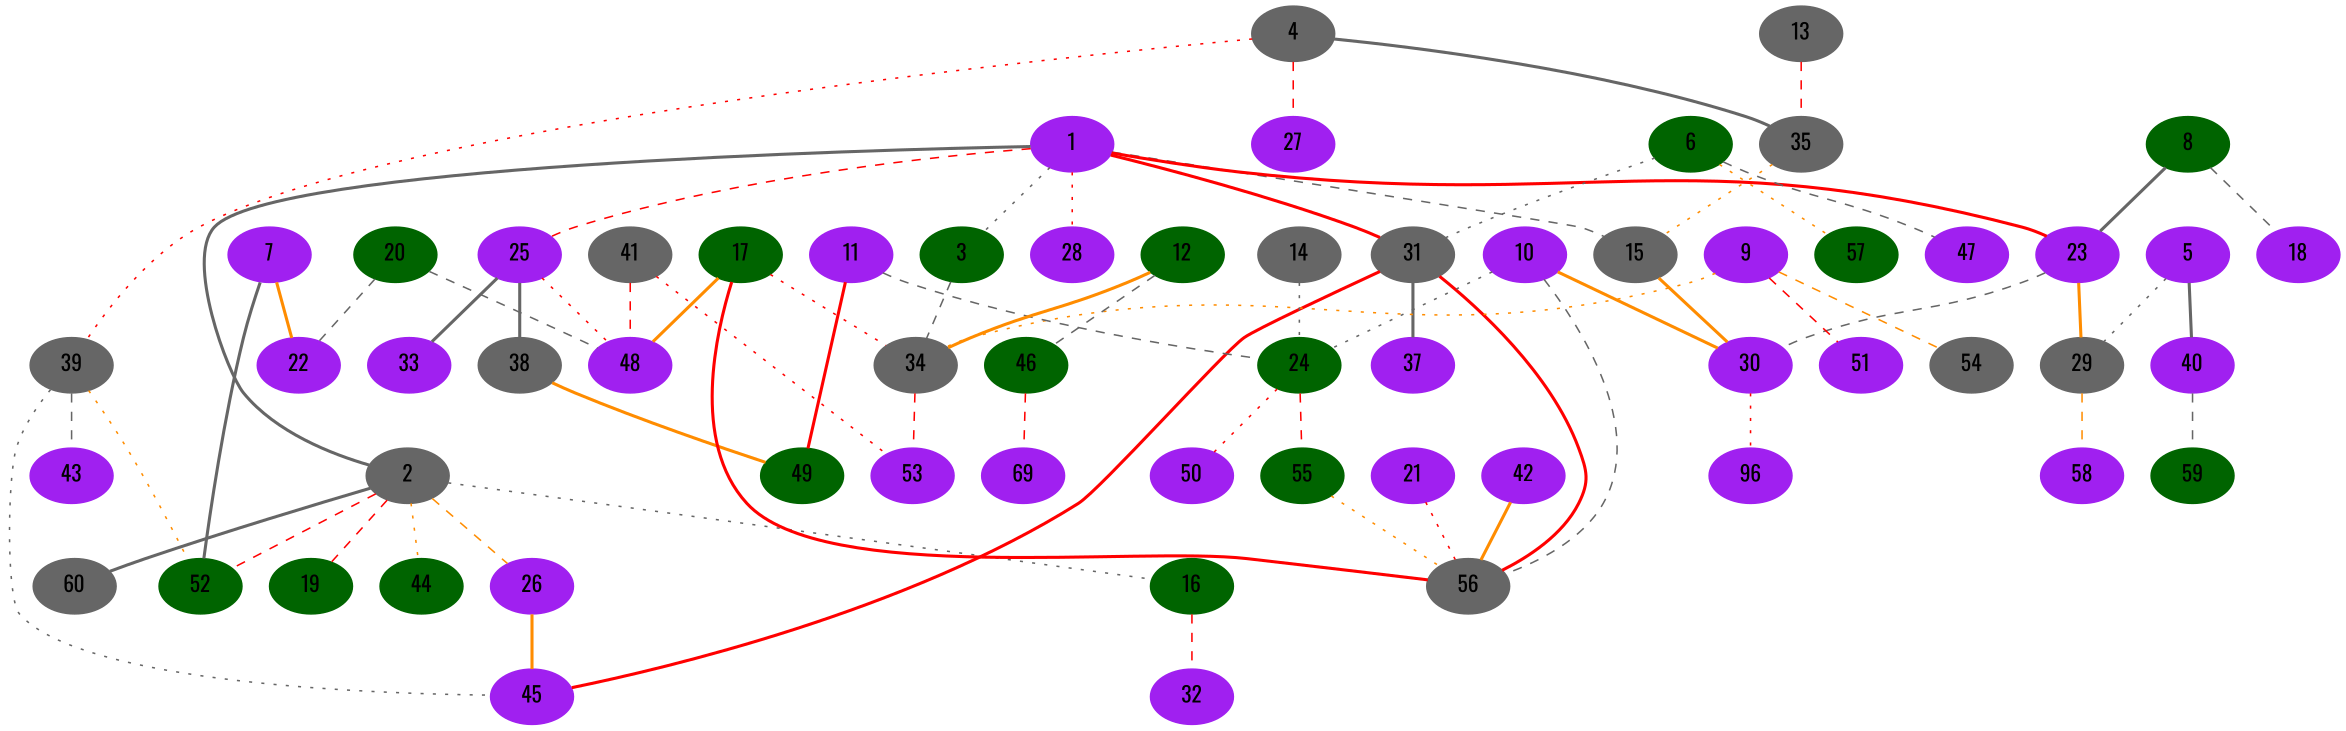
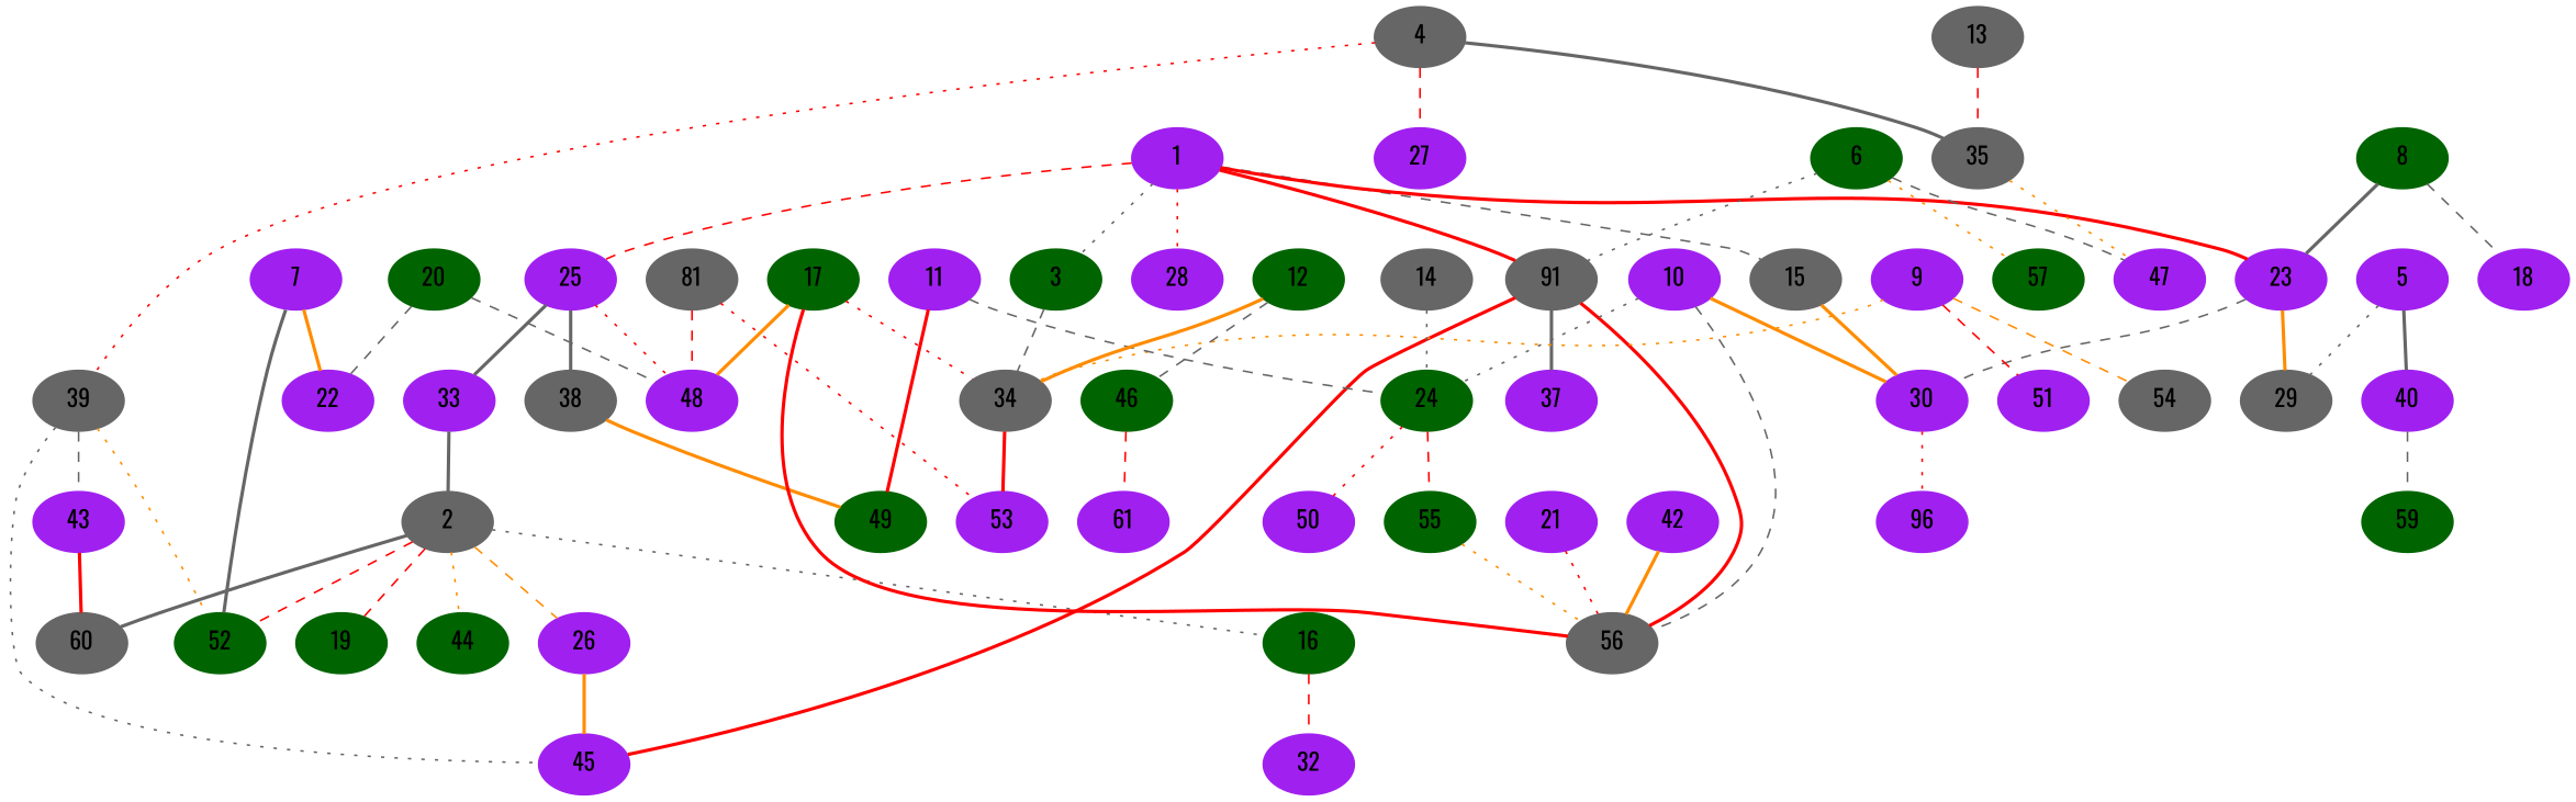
  graph {
    fontname=Oswald
    node [color=purple fontname=Oswald style=filled]
    edge [color=gray40 fontname=Oswald style=dashed weight=1.0]
    2 [color=gray40]
    1
    3 [color=darkgreen]
    15 [color=gray40]
    23
    25
    28
-   31 [color=gray40]
+   31 [color=gray40 label=91]
    16 [color=darkgreen]
    19 [color=darkgreen]
    26
    44 [color=darkgreen]
    52 [color=darkgreen]
    60 [color=gray40]
    34 [color=gray40]
    30
    29 [color=gray40]
    48
    33
    38 [color=gray40]
    56 [color=gray40]
    45
    37
    32
    53
    4 [color=gray40]
    27
    35 [color=gray40]
    39 [color=gray40]
    47
    43
    5
    40
-   58
    59 [color=darkgreen]
    6 [color=darkgreen]
    57 [color=darkgreen]
    7
    22
    8 [color=darkgreen]
    18
    9
    51
    54 [color=gray40]
    24 [color=darkgreen]
    10
    50
    55 [color=darkgreen]
    n49 [label=96]
    11
    49 [color=darkgreen]
    12 [color=darkgreen]
    46 [color=darkgreen]
-   61 [label=69]
+   61
    13 [color=gray40]
    14 [color=gray40]
    17 [color=darkgreen]
    20 [color=darkgreen]
    21
-   41 [color=gray40]
+   41 [color=gray40 label=81]
    42
    2 -- 16 [style=dotted]
    2 -- 19 [color=red]
    2 -- 26 [color=darkorange]
    2 -- 44 [color=darkorange style=dotted]
    2 -- 52 [color=red]
    2 -- 60 [style=bold]
-   1 -- 2 [style=bold]
+   33 -- 2 [style=bold]
    1 -- 3 [style=dotted]
    1 -- 15
    1 -- 23 [color=red style=bold]
    1 -- 25 [color=red]
    1 -- 28 [color=red style=dotted]
    1 -- 31 [color=red style=bold]
    3 -- 34
    15 -- 30 [color=darkorange style=bold weight=2.0]
    23 -- 30
    23 -- 29 [color=darkorange style=bold]
    25 -- 48 [color=red style=dotted]
    25 -- 33 [style=bold]
    25 -- 38 [style=bold]
    31 -- 56 [color=red style=bold]
    31 -- 45 [color=red style=bold]
    31 -- 37 [style=bold]
    16 -- 32 [color=red]
    26 -- 45 [color=darkorange style=bold]
-   34 -- 53 [color=red]
+   34 -- 53 [color=red style=bold]
    30 -- n49 [color=red style=dotted]
-   29 -- 58 [color=darkorange]
    38 -- 49 [color=darkorange style=bold]
    4 -- 27 [color=red]
    4 -- 35 [style=bold]
    4 -- 39 [color=red style=dotted]
-   35 -- 15 [color=darkorange style=dotted]
+   35 -- 47 [color=darkorange style=dotted]
    39 -- 52 [color=darkorange style=dotted]
    39 -- 45 [style=dotted]
    39 -- 43
+   43 -- 60 [color=red style=bold]
    5 -- 29 [style=dotted]
    5 -- 40 [style=bold]
    40 -- 59
    6 -- 31 [style=dotted]
    6 -- 47
    6 -- 57 [color=darkorange style=dotted]
    7 -- 52 [style=bold]
    7 -- 22 [color=darkorange style=bold]
    8 -- 23 [style=bold]
    8 -- 18
    9 -- 34 [color=darkorange style=dotted]
    9 -- 51 [color=red]
    9 -- 54 [color=darkorange]
    24 -- 50 [color=red style=dotted]
    24 -- 55 [color=red]
    10 -- 30 [color=darkorange style=bold]
    10 -- 56
    10 -- 24 [style=dotted]
    55 -- 56 [color=darkorange style=dotted]
    11 -- 24
    11 -- 49 [color=red style=bold]
    12 -- 34 [color=darkorange style=bold]
    12 -- 46
    46 -- 61 [color=red]
    13 -- 35 [color=red]
    14 -- 24 [style=dotted]
    17 -- 34 [color=red style=dotted]
    17 -- 48 [color=darkorange style=bold]
    17 -- 56 [color=red style=bold]
    20 -- 48
    20 -- 22
    21 -- 56 [color=red style=dotted]
    41 -- 48 [color=red]
    41 -- 53 [color=red style=dotted]
    42 -- 56 [color=darkorange style=bold]
  }
